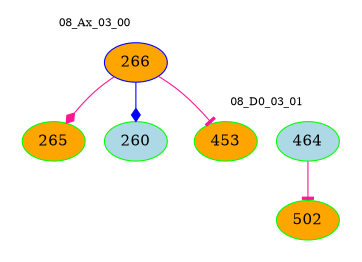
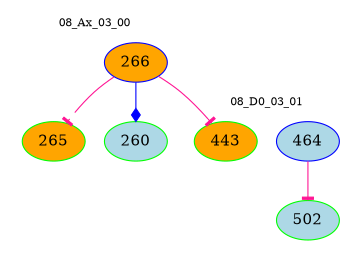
  digraph {
    node [color=green fillcolor=orange style=filled]
    edge [arrowhead=diamond color=deeppink]
    n1 [color=blue label=266]
    n2 [label=265]
    n3 [fillcolor=lightblue label=260]
-   n4 [fillcolor=lightblue label=464]
-   n5 [label=453]
-   n6 [label=502]
+   n4 [color=blue fillcolor=lightblue label=464]
+   n5 [label=443]
+   n6 [fillcolor=lightblue label=502]
    subgraph cluster_1 {
      color=white
      fontsize=10
      label="08_Ax_03_00"
      n1
      n2
      n3
    }
    subgraph cluster_2 {
      color=white
      fontsize=10
      label="08_D0_03_01"
      n4
      n5
      n6
    }
-   n1 -> n2
+   n1 -> n2 [arrowhead=tee]
    n1 -> n3 [color=blue]
    n1 -> n5 [arrowhead=tee]
    n4 -> n6 [arrowhead=tee]
  }
